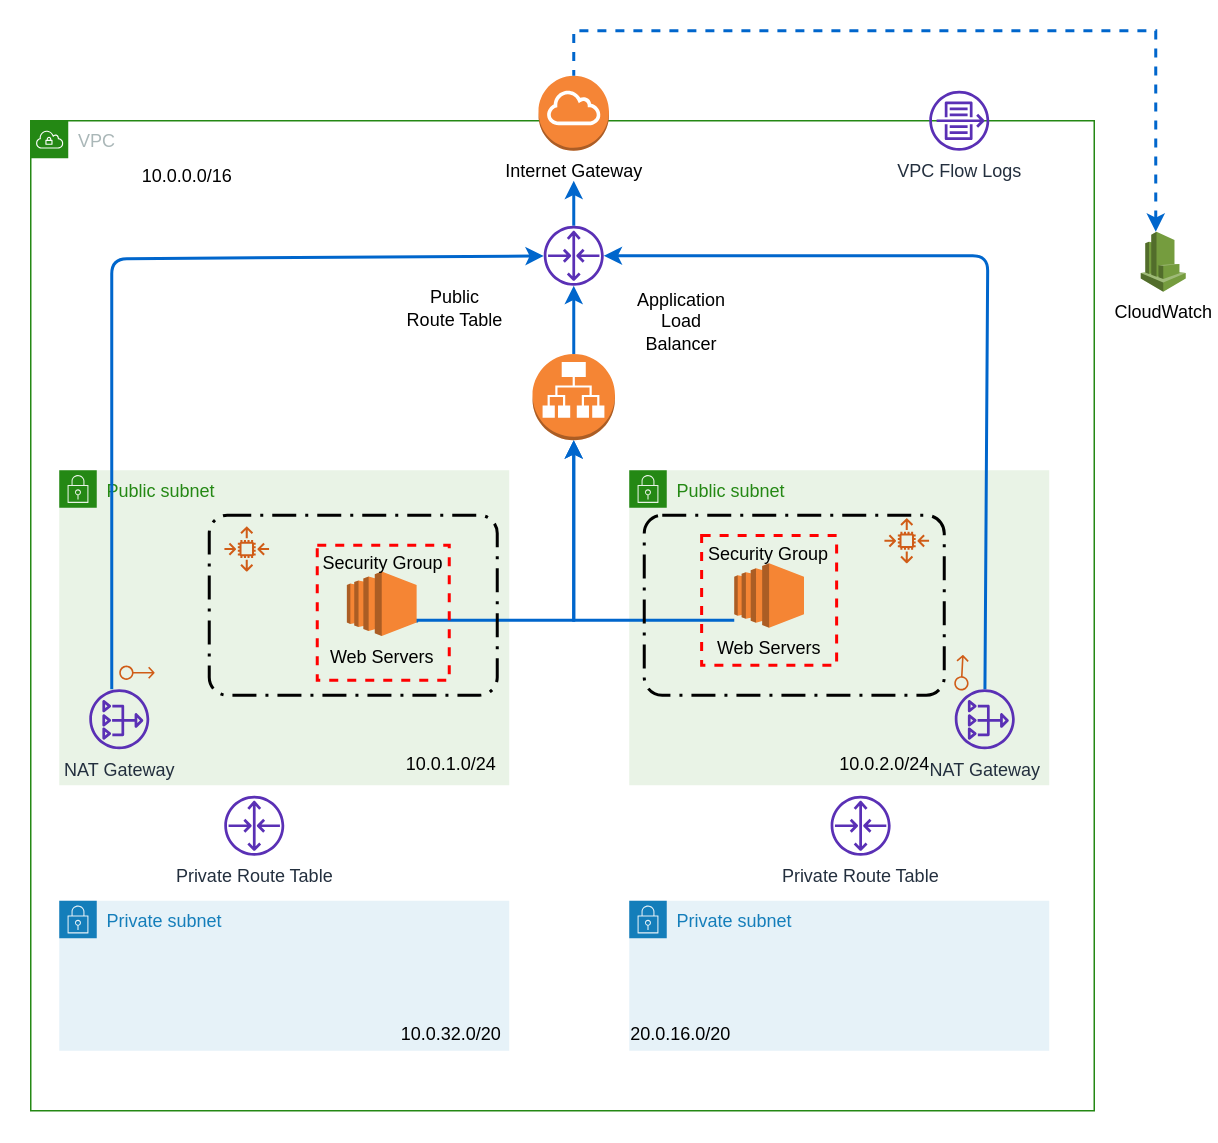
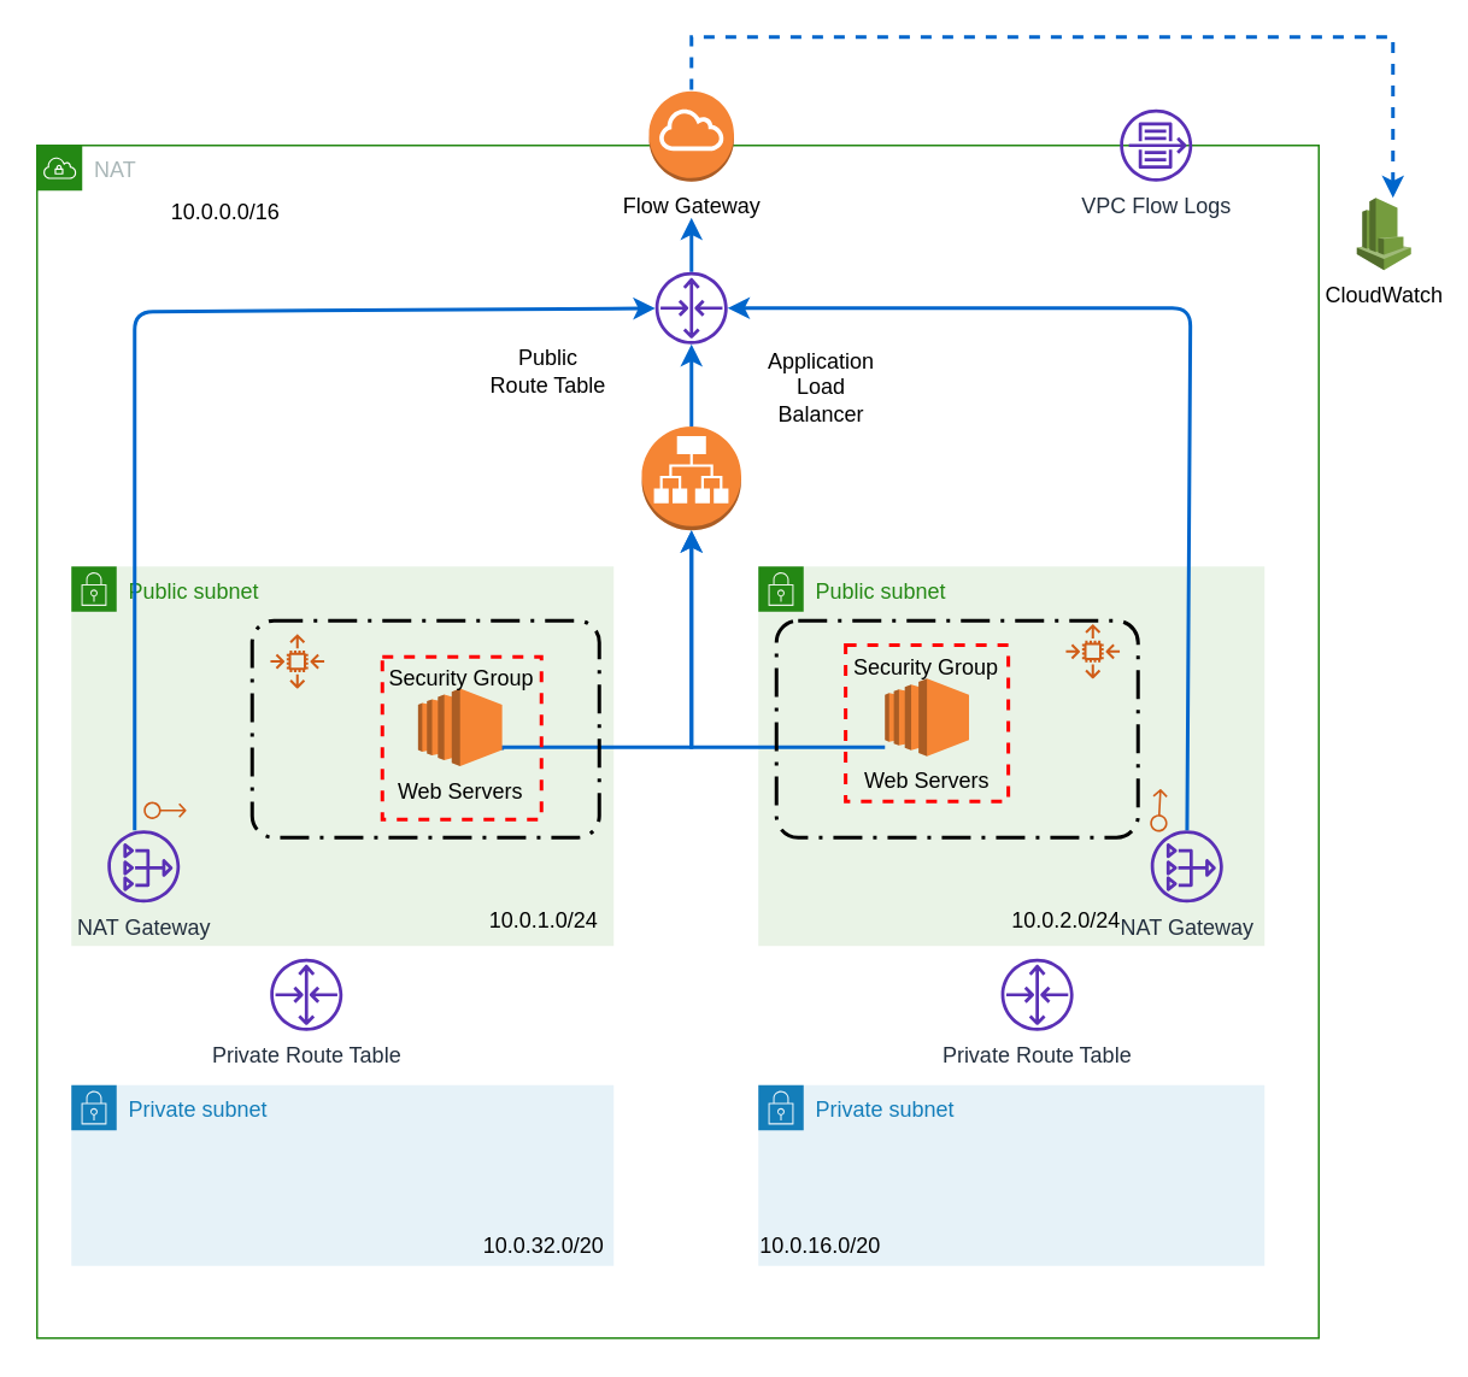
  <mxCell id="0" />
  <mxCell id="1" parent="0" />
- <mxCell id="2" value="VPC" style="points=[[0,0],[0.25,0],[0.5,0],[0.75,0],[1,0],[1,0.25],[1,0.5],[1,0.75],[1,1],[0.75,1],[0.5,1],[0.25,1],[0,1],[0,0.75],[0,0.5],[0,0.25]];outlineConnect=0;gradientColor=none;html=1;whiteSpace=wrap;fontSize=12;fontStyle=0;shape=mxgraph.aws4.group;grIcon=mxgraph.aws4.group_vpc;strokeColor=#248814;fillColor=none;verticalAlign=top;align=left;spacingLeft=30;fontColor=#AAB7B8;dashed=0;" vertex="1" parent="1"><mxGeometry x="20" y="80" width="709" height="660" as="geometry" /></mxCell>
+ <mxCell id="2" value="NAT" style="points=[[0,0],[0.25,0],[0.5,0],[0.75,0],[1,0],[1,0.25],[1,0.5],[1,0.75],[1,1],[0.75,1],[0.5,1],[0.25,1],[0,1],[0,0.75],[0,0.5],[0,0.25]];outlineConnect=0;gradientColor=none;html=1;whiteSpace=wrap;fontSize=12;fontStyle=0;shape=mxgraph.aws4.group;grIcon=mxgraph.aws4.group_vpc;strokeColor=#248814;fillColor=none;verticalAlign=top;align=left;spacingLeft=30;fontColor=#AAB7B8;dashed=0;" vertex="1" parent="1"><mxGeometry x="20" y="80" width="709" height="660" as="geometry" /></mxCell>
  <mxCell id="3" value="Private subnet" style="points=[[0,0],[0.25,0],[0.5,0],[0.75,0],[1,0],[1,0.25],[1,0.5],[1,0.75],[1,1],[0.75,1],[0.5,1],[0.25,1],[0,1],[0,0.75],[0,0.5],[0,0.25]];outlineConnect=0;gradientColor=none;html=1;whiteSpace=wrap;fontSize=12;fontStyle=0;shape=mxgraph.aws4.group;grIcon=mxgraph.aws4.group_security_group;grStroke=0;strokeColor=#147EBA;fillColor=#E6F2F8;verticalAlign=top;align=left;spacingLeft=30;fontColor=#147EBA;dashed=0;" vertex="1" parent="1"><mxGeometry x="39" y="600" width="300" height="100" as="geometry" /></mxCell>
  <mxCell id="4" value="Private subnet" style="points=[[0,0],[0.25,0],[0.5,0],[0.75,0],[1,0],[1,0.25],[1,0.5],[1,0.75],[1,1],[0.75,1],[0.5,1],[0.25,1],[0,1],[0,0.75],[0,0.5],[0,0.25]];outlineConnect=0;gradientColor=none;html=1;whiteSpace=wrap;fontSize=12;fontStyle=0;shape=mxgraph.aws4.group;grIcon=mxgraph.aws4.group_security_group;grStroke=0;strokeColor=#147EBA;fillColor=#E6F2F8;verticalAlign=top;align=left;spacingLeft=30;fontColor=#147EBA;dashed=0;" vertex="1" parent="1"><mxGeometry x="419" y="600" width="280" height="100" as="geometry" /></mxCell>
  <mxCell id="5" value="Public subnet" style="points=[[0,0],[0.25,0],[0.5,0],[0.75,0],[1,0],[1,0.25],[1,0.5],[1,0.75],[1,1],[0.75,1],[0.5,1],[0.25,1],[0,1],[0,0.75],[0,0.5],[0,0.25]];outlineConnect=0;gradientColor=none;html=1;whiteSpace=wrap;fontSize=12;fontStyle=0;shape=mxgraph.aws4.group;grIcon=mxgraph.aws4.group_security_group;grStroke=0;strokeColor=#248814;fillColor=#E9F3E6;verticalAlign=top;align=left;spacingLeft=30;fontColor=#248814;dashed=0;" vertex="1" parent="1"><mxGeometry x="39" y="313" width="300" height="210" as="geometry" /></mxCell>
  <mxCell id="6" value="Public subnet" style="points=[[0,0],[0.25,0],[0.5,0],[0.75,0],[1,0],[1,0.25],[1,0.5],[1,0.75],[1,1],[0.75,1],[0.5,1],[0.25,1],[0,1],[0,0.75],[0,0.5],[0,0.25]];outlineConnect=0;gradientColor=none;html=1;whiteSpace=wrap;fontSize=12;fontStyle=0;shape=mxgraph.aws4.group;grIcon=mxgraph.aws4.group_security_group;grStroke=0;strokeColor=#248814;fillColor=#E9F3E6;verticalAlign=top;align=left;spacingLeft=30;fontColor=#248814;dashed=0;" vertex="1" parent="1"><mxGeometry x="419" y="313" width="280" height="210" as="geometry" /></mxCell>
  <mxCell id="7" value="NAT Gateway" style="outlineConnect=0;fontColor=#232F3E;gradientColor=none;fillColor=#5A30B5;strokeColor=none;dashed=0;verticalLabelPosition=bottom;verticalAlign=top;align=center;html=1;fontSize=12;fontStyle=0;aspect=fixed;pointerEvents=1;shape=mxgraph.aws4.nat_gateway;" vertex="1" parent="1"><mxGeometry x="59" y="459" width="40" height="40" as="geometry" /></mxCell>
  <mxCell id="8" value="NAT Gateway" style="outlineConnect=0;fontColor=#232F3E;gradientColor=none;fillColor=#5A30B5;strokeColor=none;dashed=0;verticalLabelPosition=bottom;verticalAlign=top;align=center;html=1;fontSize=12;fontStyle=0;aspect=fixed;pointerEvents=1;shape=mxgraph.aws4.nat_gateway;" vertex="1" parent="1"><mxGeometry x="636" y="459" width="40" height="40" as="geometry" /></mxCell>
- <mxCell id="9" value="Internet Gateway" style="outlineConnect=0;dashed=0;verticalLabelPosition=bottom;verticalAlign=top;align=center;html=1;shape=mxgraph.aws3.internet_gateway;fillColor=#F58536;gradientColor=none;" vertex="1" parent="1"><mxGeometry x="358.5" y="50" width="47" height="50" as="geometry" /></mxCell>
+ <mxCell id="9" value="Flow Gateway" style="outlineConnect=0;dashed=0;verticalLabelPosition=bottom;verticalAlign=top;align=center;html=1;shape=mxgraph.aws3.internet_gateway;fillColor=#F58536;gradientColor=none;" vertex="1" parent="1"><mxGeometry x="358.5" y="50" width="47" height="50" as="geometry" /></mxCell>
  <mxCell id="10" value="" style="endArrow=classic;html=1;strokeColor=#0066CC;strokeWidth=2;" edge="1" parent="1" source="8" target="23"><mxGeometry width="50" height="50" relative="1" as="geometry"><mxPoint x="369" y="420" as="sourcePoint" /><mxPoint x="419" y="370" as="targetPoint" /><Array as="points"><mxPoint x="658" y="170" /></Array></mxGeometry></mxCell>
  <mxCell id="11" value="" style="endArrow=classic;html=1;exitX=0.375;exitY=0;exitDx=0;exitDy=0;exitPerimeter=0;strokeColor=#0066CC;strokeWidth=2;" edge="1" parent="1" source="7" target="23"><mxGeometry width="50" height="50" relative="1" as="geometry"><mxPoint x="369" y="420" as="sourcePoint" /><mxPoint x="419" y="370" as="targetPoint" /><Array as="points"><mxPoint x="74" y="172" /></Array></mxGeometry></mxCell>
  <mxCell id="12" style="edgeStyle=orthogonalEdgeStyle;rounded=0;orthogonalLoop=1;jettySize=auto;html=1;strokeColor=#0066CC;strokeWidth=2;" edge="1" parent="1" source="13" target="23"><mxGeometry relative="1" as="geometry" /></mxCell>
  <mxCell id="13" value="" style="outlineConnect=0;dashed=0;verticalLabelPosition=bottom;verticalAlign=top;align=center;html=1;shape=mxgraph.aws3.application_load_balancer;fillColor=#F58534;gradientColor=none;" vertex="1" parent="1"><mxGeometry x="354.5" y="235.5" width="55" height="57.5" as="geometry" /></mxCell>
  <mxCell id="14" style="edgeStyle=orthogonalEdgeStyle;rounded=0;orthogonalLoop=1;jettySize=auto;html=1;entryX=0.5;entryY=1;entryDx=0;entryDy=0;entryPerimeter=0;exitX=1;exitY=0.79;exitDx=0;exitDy=0;exitPerimeter=0;strokeColor=#0066CC;strokeWidth=2;" edge="1" parent="1" source="20" target="13"><mxGeometry relative="1" as="geometry"><Array as="points"><mxPoint x="277" y="413" /><mxPoint x="382" y="413" /></Array></mxGeometry></mxCell>
  <mxCell id="15" value="" style="rounded=1;arcSize=10;dashed=1;fillColor=none;gradientColor=none;dashPattern=8 3 1 3;strokeWidth=2;" vertex="1" parent="1"><mxGeometry x="139" y="343" width="192" height="120" as="geometry" /></mxCell>
  <mxCell id="16" style="edgeStyle=orthogonalEdgeStyle;rounded=0;orthogonalLoop=1;jettySize=auto;html=1;entryX=0.5;entryY=1;entryDx=0;entryDy=0;entryPerimeter=0;strokeColor=#0066CC;strokeWidth=2;" edge="1" parent="1" source="21" target="13"><mxGeometry relative="1" as="geometry"><Array as="points"><mxPoint x="382" y="413" /></Array></mxGeometry></mxCell>
  <mxCell id="17" value="" style="rounded=1;arcSize=10;dashed=1;fillColor=none;gradientColor=none;dashPattern=8 3 1 3;strokeWidth=2;" vertex="1" parent="1"><mxGeometry x="429" y="343" width="200" height="120" as="geometry" /></mxCell>
  <mxCell id="18" value="" style="outlineConnect=0;fontColor=#232F3E;gradientColor=none;fillColor=#D05C17;strokeColor=none;dashed=0;verticalLabelPosition=bottom;verticalAlign=top;align=center;html=1;fontSize=12;fontStyle=0;aspect=fixed;pointerEvents=1;shape=mxgraph.aws4.auto_scaling2;" vertex="1" parent="1"><mxGeometry x="149" y="350.5" width="30" height="30" as="geometry" /></mxCell>
  <mxCell id="19" value="" style="outlineConnect=0;fontColor=#232F3E;gradientColor=none;fillColor=#D05C17;strokeColor=none;dashed=0;verticalLabelPosition=bottom;verticalAlign=top;align=center;html=1;fontSize=12;fontStyle=0;aspect=fixed;pointerEvents=1;shape=mxgraph.aws4.auto_scaling2;" vertex="1" parent="1"><mxGeometry x="589" y="345" width="30" height="30" as="geometry" /></mxCell>
  <mxCell id="20" value="Web Servers" style="outlineConnect=0;dashed=0;verticalLabelPosition=bottom;verticalAlign=top;align=center;html=1;shape=mxgraph.aws3.ec2;fillColor=#F58534;gradientColor=none;" vertex="1" parent="1"><mxGeometry x="230.75" y="380.5" width="46.5" height="43" as="geometry" /></mxCell>
  <mxCell id="21" value="Web Servers" style="outlineConnect=0;dashed=0;verticalLabelPosition=bottom;verticalAlign=top;align=center;html=1;shape=mxgraph.aws3.ec2;fillColor=#F58534;gradientColor=none;" vertex="1" parent="1"><mxGeometry x="489" y="375" width="46.5" height="43" as="geometry" /></mxCell>
  <mxCell id="22" style="edgeStyle=orthogonalEdgeStyle;rounded=0;orthogonalLoop=1;jettySize=auto;html=1;strokeColor=#0066CC;strokeWidth=2;" edge="1" parent="1" source="23"><mxGeometry relative="1" as="geometry"><mxPoint x="382" y="120" as="targetPoint" /></mxGeometry></mxCell>
  <mxCell id="23" value="" style="outlineConnect=0;fontColor=#232F3E;gradientColor=none;fillColor=#5A30B5;strokeColor=none;dashed=0;verticalLabelPosition=bottom;verticalAlign=top;align=center;html=1;fontSize=12;fontStyle=0;aspect=fixed;pointerEvents=1;shape=mxgraph.aws4.router;" vertex="1" parent="1"><mxGeometry x="362" y="150" width="40" height="40" as="geometry" /></mxCell>
  <mxCell id="24" value="Security Group" style="fontStyle=0;verticalAlign=top;align=center;spacingTop=-2;fillColor=none;rounded=0;whiteSpace=wrap;html=1;strokeColor=#FF0000;strokeWidth=2;dashed=1;container=1;collapsible=0;expand=0;recursiveResize=0;" vertex="1" parent="1"><mxGeometry x="211" y="363" width="88" height="90" as="geometry" /></mxCell>
  <mxCell id="25" value="Security Group" style="fontStyle=0;verticalAlign=top;align=center;spacingTop=-2;fillColor=none;rounded=0;whiteSpace=wrap;html=1;strokeColor=#FF0000;strokeWidth=2;dashed=1;container=1;collapsible=0;expand=0;recursiveResize=0;" vertex="1" parent="1"><mxGeometry x="467.25" y="356.5" width="90" height="86.5" as="geometry" /></mxCell>
  <mxCell id="26" value="Public Route Table" style="text;html=1;strokeColor=none;fillColor=none;align=center;verticalAlign=middle;whiteSpace=wrap;rounded=0;" vertex="1" parent="1"><mxGeometry x="269" y="195" width="68" height="20" as="geometry" /></mxCell>
  <mxCell id="27" value="Application Load Balancer" style="text;html=1;strokeColor=none;fillColor=none;align=center;verticalAlign=middle;whiteSpace=wrap;rounded=0;" vertex="1" parent="1"><mxGeometry x="419.5" y="204.25" width="68" height="20" as="geometry" /></mxCell>
  <mxCell id="28" value="Private Route Table&lt;br&gt;" style="outlineConnect=0;fontColor=#232F3E;gradientColor=none;fillColor=#5A30B5;strokeColor=none;dashed=0;verticalLabelPosition=bottom;verticalAlign=top;align=center;html=1;fontSize=12;fontStyle=0;aspect=fixed;pointerEvents=1;shape=mxgraph.aws4.router;" vertex="1" parent="1"><mxGeometry x="149" y="530" width="40" height="40" as="geometry" /></mxCell>
  <mxCell id="29" value="Private Route Table" style="outlineConnect=0;fontColor=#232F3E;gradientColor=none;fillColor=#5A30B5;strokeColor=none;dashed=0;verticalLabelPosition=bottom;verticalAlign=top;align=center;html=1;fontSize=12;fontStyle=0;aspect=fixed;pointerEvents=1;shape=mxgraph.aws4.router;" vertex="1" parent="1"><mxGeometry x="553.25" y="530" width="40" height="40" as="geometry" /></mxCell>
  <mxCell id="30" value="" style="outlineConnect=0;fontColor=#232F3E;gradientColor=none;fillColor=#D05C17;strokeColor=none;dashed=0;verticalLabelPosition=bottom;verticalAlign=top;align=center;html=1;fontSize=12;fontStyle=0;aspect=fixed;pointerEvents=1;shape=mxgraph.aws4.elastic_ip_address;" vertex="1" parent="1"><mxGeometry x="79" y="443" width="23.64" height="10" as="geometry" /></mxCell>
  <mxCell id="31" value="" style="outlineConnect=0;fontColor=#232F3E;gradientColor=none;fillColor=#D05C17;strokeColor=none;dashed=0;verticalLabelPosition=bottom;verticalAlign=top;align=center;html=1;fontSize=12;fontStyle=0;aspect=fixed;pointerEvents=1;shape=mxgraph.aws4.elastic_ip_address;rotation=-87;" vertex="1" parent="1"><mxGeometry x="629" y="443" width="23.64" height="10" as="geometry" /></mxCell>
  <mxCell id="32" style="edgeStyle=orthogonalEdgeStyle;rounded=0;orthogonalLoop=1;jettySize=auto;html=1;entryX=0.5;entryY=0;entryDx=0;entryDy=0;entryPerimeter=0;strokeColor=#0066CC;strokeWidth=2;startArrow=classic;startFill=1;endArrow=none;endFill=0;dashed=1;" edge="1" parent="1" source="33" target="9"><mxGeometry relative="1" as="geometry"><Array as="points"><mxPoint x="770" y="20" /><mxPoint x="382" y="20" /></Array></mxGeometry></mxCell>
- <mxCell id="33" value="CloudWatch" style="outlineConnect=0;dashed=0;verticalLabelPosition=bottom;verticalAlign=top;align=center;html=1;shape=mxgraph.aws3.cloudwatch;fillColor=#759C3E;gradientColor=none;strokeWidth=2;" vertex="1" parent="1"><mxGeometry x="760" y="154" width="30" height="40" as="geometry" /></mxCell>
+ <mxCell id="33" value="CloudWatch" style="outlineConnect=0;dashed=0;verticalLabelPosition=bottom;verticalAlign=top;align=center;html=1;shape=mxgraph.aws3.cloudwatch;fillColor=#759C3E;gradientColor=none;strokeWidth=2;" vertex="1" parent="1"><mxGeometry x="750" y="109" width="30" height="40" as="geometry" /></mxCell>
  <mxCell id="34" value="VPC Flow Logs" style="outlineConnect=0;fontColor=#232F3E;gradientColor=none;fillColor=#5A30B5;strokeColor=none;dashed=0;verticalLabelPosition=bottom;verticalAlign=top;align=center;html=1;fontSize=12;fontStyle=0;aspect=fixed;pointerEvents=1;shape=mxgraph.aws4.flow_logs;" vertex="1" parent="1"><mxGeometry x="619" y="60" width="40" height="40" as="geometry" /></mxCell>
  <mxCell id="35" value="10.0.0.0/16" style="text;html=1;strokeColor=none;fillColor=none;align=center;verticalAlign=middle;whiteSpace=wrap;rounded=0;" vertex="1" parent="1"><mxGeometry x="84" y="107" width="81" height="20" as="geometry" /></mxCell>
  <mxCell id="36" value="10.0.1.0/24" style="text;html=1;strokeColor=none;fillColor=none;align=center;verticalAlign=middle;whiteSpace=wrap;rounded=0;" vertex="1" parent="1"><mxGeometry x="260" y="499" width="81" height="20" as="geometry" /></mxCell>
  <mxCell id="37" value="10.0.2.0/24" style="text;html=1;strokeColor=none;fillColor=none;align=center;verticalAlign=middle;whiteSpace=wrap;rounded=0;" vertex="1" parent="1"><mxGeometry x="549" y="499" width="81" height="20" as="geometry" /></mxCell>
- <mxCell id="38" value="20.0.16.0/20" style="text;html=1;strokeColor=none;fillColor=none;align=center;verticalAlign=middle;whiteSpace=wrap;rounded=0;" vertex="1" parent="1"><mxGeometry x="412.5" y="679" width="81" height="20" as="geometry" /></mxCell>
+ <mxCell id="38" value="10.0.16.0/20" style="text;html=1;strokeColor=none;fillColor=none;align=center;verticalAlign=middle;whiteSpace=wrap;rounded=0;" vertex="1" parent="1"><mxGeometry x="412.5" y="679" width="81" height="20" as="geometry" /></mxCell>
  <mxCell id="39" value="10.0.32.0/20" style="text;html=1;strokeColor=none;fillColor=none;align=center;verticalAlign=middle;whiteSpace=wrap;rounded=0;" vertex="1" parent="1"><mxGeometry x="260" y="679" width="81" height="20" as="geometry" /></mxCell>
